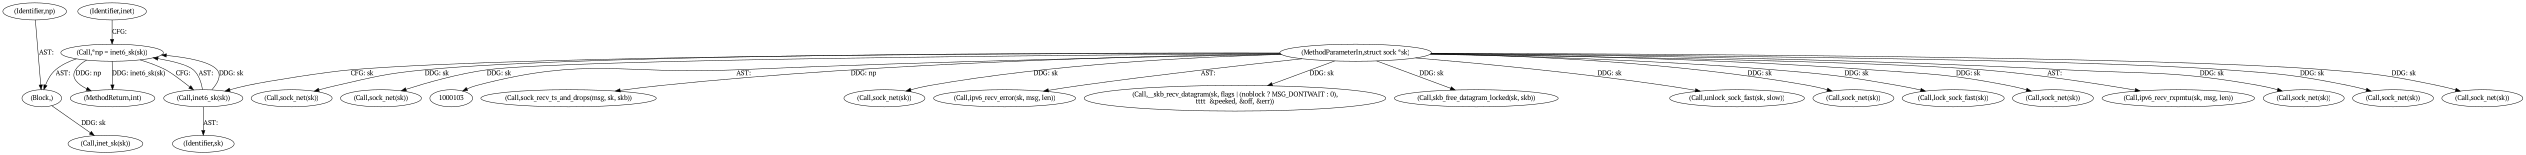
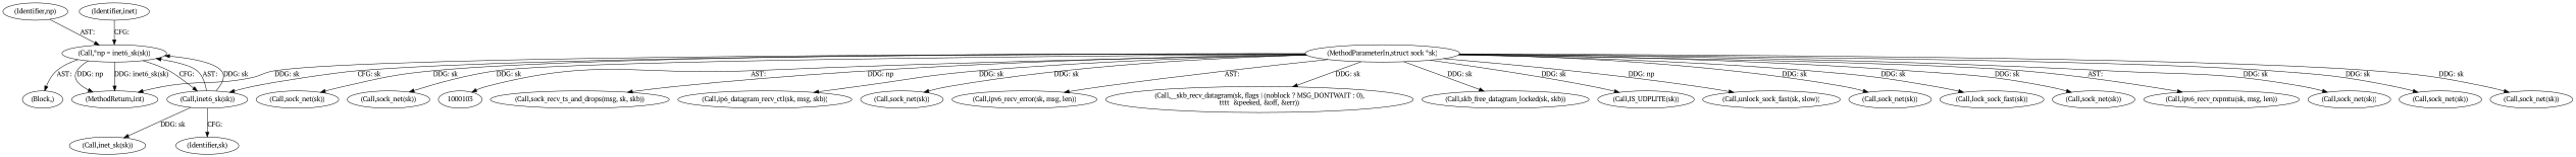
  digraph {
    fontname="PT Serif"
    node [fontname="PT Serif"]
    edge [fontname="PT Serif"]
    n1 [label="(Call,*np = inet6_sk(sk))"]
    n2 [label="(Call,inet6_sk(sk))"]
    n3 [label="(MethodReturn,int)"]
    n4 [label="(Block,)"]
    n5 [label="(Identifier,sk)"]
    n6 [label="(Call,inet_sk(sk))"]
    n7 [label="(MethodParameterIn,struct sock *sk)"]
    n8 [label="(Call,sock_recv_ts_and_drops(msg, sk, skb))"]
+   n9 [label="(Call,ip6_datagram_recv_ctl(sk, msg, skb))"]
    n10 [label="(Call,sock_net(sk))"]
    n11 [label="(Call,ipv6_recv_error(sk, msg, len))"]
    n12 [label="(Call,__skb_recv_datagram(sk, flags | (noblock ? MSG_DONTWAIT : 0),\n\t\t\t\t  &peeked, &off, &err))"]
    n13 [label="(Call,skb_free_datagram_locked(sk, skb))"]
+   n14 [label="(Call,IS_UDPLITE(sk))"]
    n15 [label="(Call,unlock_sock_fast(sk, slow))"]
    n16 [label="(Call,sock_net(sk))"]
    n17 [label="(Call,lock_sock_fast(sk))"]
    n18 [label="(Call,sock_net(sk))"]
    n19 [label="(Call,ipv6_recv_rxpmtu(sk, msg, len))"]
    n20 [label="(Call,sock_net(sk))"]
    n21 [label="(Call,sock_net(sk))"]
    n22 [label="(Call,sock_net(sk))"]
    n23 [label="(Call,sock_net(sk))"]
    n24 [label="(Call,sock_net(sk))"]
    1000103
    n26 [label="(Identifier,inet)"]
    n27 [label="(Identifier,np)"]
    n1 -> n2 [label="CFG: "]
    n1 -> n3 [label="DDG: np"]
    n1 -> n3 [label="DDG: inet6_sk(sk)"]
    n1 -> n4 [label="AST: "]
    n2 -> n1 [label="AST: "]
    n2 -> n1 [label="DDG: sk"]
-   n2 -> n5 [label="AST: "]
-   n4 -> n6 [label="DDG: sk"]
+   n2 -> n5 [label="CFG: "]
+   n2 -> n6 [label="DDG: sk"]
    n7 -> n2 [label="CFG: sk"]
+   n7 -> n3 [label="DDG: sk"]
    n7 -> n8 [label="DDG: np"]
+   n7 -> n9 [label="DDG: sk"]
    n7 -> n10 [label="DDG: sk"]
    n7 -> n11 [label="AST: "]
    n7 -> n12 [label="DDG: sk"]
    n7 -> n13 [label="DDG: sk"]
-   n7 -> n15 [label="DDG: sk"]
+   n7 -> n14 [label="DDG: sk"]
+   n7 -> n15 [label="DDG: np"]
    n7 -> n16 [label="DDG: sk"]
    n7 -> n17 [label="DDG: sk"]
    n7 -> n18 [label="DDG: sk"]
    n7 -> n19 [label="AST: "]
    n7 -> n20 [label="DDG: sk"]
    n7 -> n21 [label="DDG: sk"]
    n7 -> n22 [label="DDG: sk"]
    n7 -> n23 [label="DDG: sk"]
    n7 -> n24 [label="DDG: sk"]
    n7 -> 1000103 [label="AST: "]
    n26 -> n1 [label="CFG: "]
-   n27 -> n4 [label="AST: "]
+   n27 -> n1 [label="AST: "]
  }
